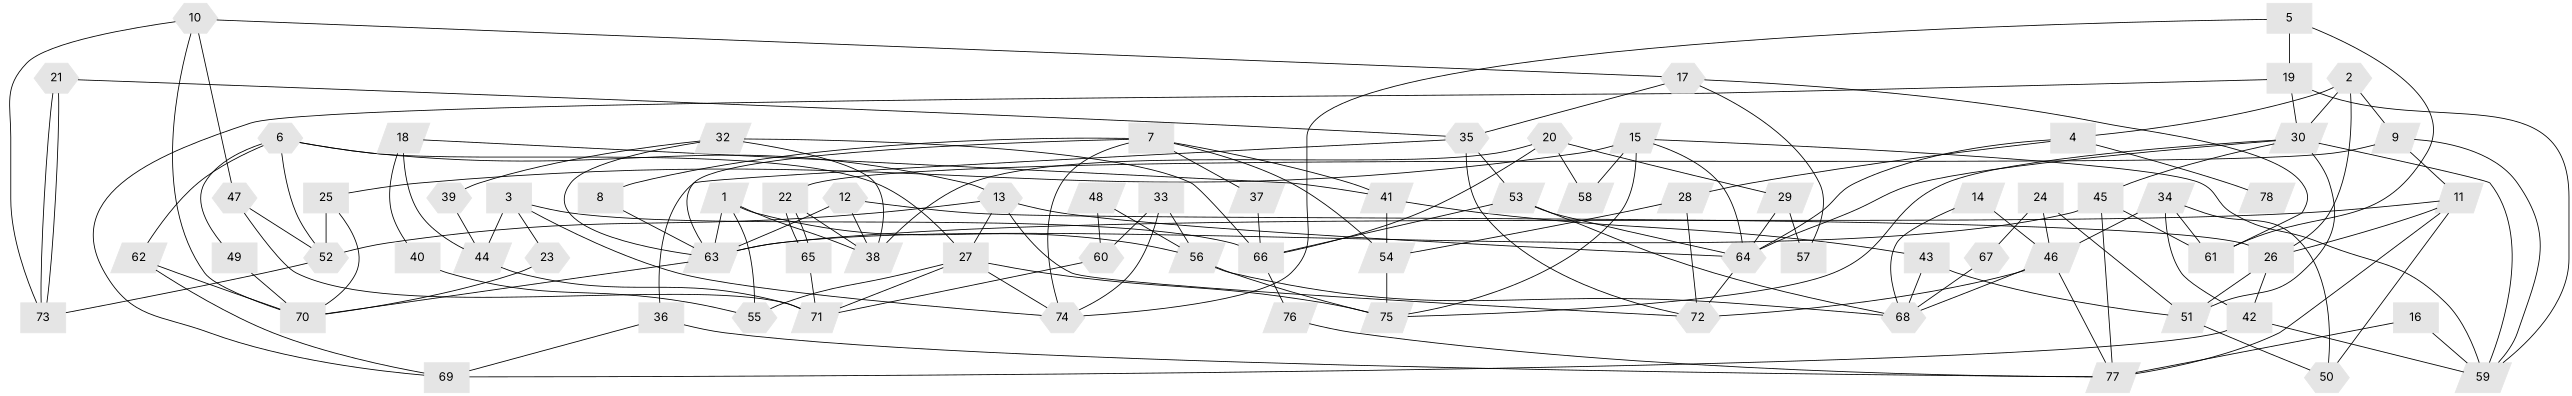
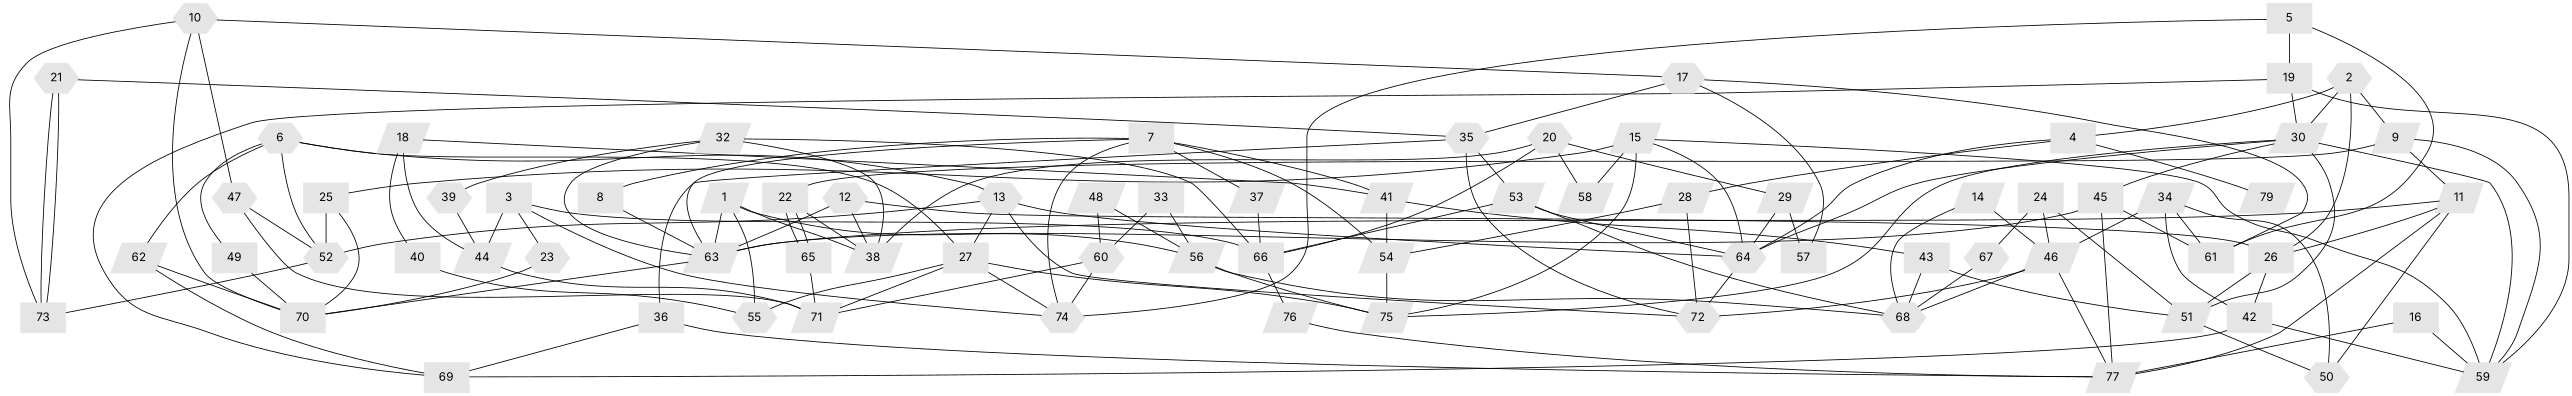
  graph {
    fontname=Inter
    node [color=gray90 fontname=Inter shape=parallelogram style=filled]
    edge [fontname=Inter]
    1
    38
    55 [shape=hexagon]
    56
    63
    68 [shape=hexagon]
    75
    70 [shape=box]
    2 [shape=hexagon]
    4 [shape=box]
    9
    26 [shape=box]
    30
    28
    64 [shape=hexagon]
-   78
+   78 [label=79]
    11
    22 [shape=box]
    59
    51
    42 [shape=box]
    45 [shape=box]
    3 [shape=box]
    23 [shape=hexagon]
    44
    66 [shape=box]
    74 [shape=hexagon]
    71
    76
    54
    72 [shape=hexagon]
    5 [shape=box]
    19 [shape=box]
    61 [shape=box]
    69 [shape=box]
    6 [shape=hexagon]
    13 [shape=hexagon]
    27 [shape=box]
    49 [shape=box]
    52 [shape=hexagon]
    62
    73 [shape=box]
    7 [shape=box]
    8 [shape=box]
    37
    41
    43 [shape=box]
    50 [shape=hexagon]
    77
    65 [shape=box]
    10 [shape=hexagon]
    17 [shape=hexagon]
    47 [shape=hexagon]
    35 [shape=hexagon]
    57 [shape=box]
    12 [shape=hexagon]
    14
    46
    15
    25 [shape=box]
    58
    16 [shape=box]
    36 [shape=box]
    53
    18
    40 [shape=box]
    20 [shape=hexagon]
    29
    21 [shape=hexagon]
    24 [shape=box]
    67 [shape=hexagon]
    32
    39 [shape=hexagon]
    33 [shape=box]
    60 [shape=hexagon]
    34
    48
    1 -- 38
    1 -- 55
    1 -- 56
    1 -- 63
    56 -- 68
    56 -- 75
    63 -- 70
    2 -- 4
    2 -- 9
    2 -- 26
    2 -- 30
    4 -- 28
    4 -- 64
    4 -- 78
    9 -- 11
    9 -- 22
    9 -- 59
    26 -- 51
    26 -- 42
    30 -- 75
    30 -- 64
    30 -- 59
    30 -- 51
    30 -- 45
    28 -- 54
    28 -- 72
    64 -- 72
    11 -- 63
    11 -- 26
    11 -- 50
    11 -- 77
    22 -- 38
    22 -- 65
    22 -- 65
    51 -- 50
    42 -- 59
    42 -- 69
    45 -- 63
    45 -- 61
    45 -- 77
    3 -- 23
    3 -- 44
    3 -- 66
    3 -- 74
    23 -- 70
    44 -- 71
    66 -- 76
    76 -- 77
    54 -- 75
    5 -- 74
    5 -- 19
    5 -- 61
    19 -- 30
    19 -- 59
    19 -- 69
    6 -- 13
    6 -- 27
    6 -- 49
    6 -- 52
    6 -- 62
    13 -- 64
    13 -- 72
    13 -- 27
    13 -- 52
    27 -- 55
    27 -- 75
    27 -- 74
    27 -- 71
    49 -- 70
    52 -- 73
    62 -- 70
    62 -- 69
    7 -- 63
    7 -- 74
    7 -- 54
    7 -- 8
    7 -- 37
    7 -- 41
    8 -- 63
    37 -- 66
    41 -- 54
    41 -- 43
    43 -- 68
    43 -- 51
    65 -- 71
    10 -- 70
    10 -- 73
    10 -- 17
    10 -- 47
    17 -- 61
    17 -- 35
    17 -- 57
    47 -- 71
    47 -- 52
    35 -- 72
    35 -- 36
    35 -- 53
    12 -- 38
    12 -- 63
    12 -- 26
    14 -- 68
    14 -- 46
    46 -- 68
    46 -- 72
    46 -- 77
    15 -- 75
    15 -- 64
    15 -- 59
    15 -- 25
    15 -- 58
    25 -- 70
    25 -- 52
    16 -- 59
    16 -- 77
    36 -- 69
    36 -- 77
    53 -- 68
    53 -- 64
    53 -- 66
    18 -- 44
    18 -- 41
    18 -- 40
    40 -- 55
    20 -- 38
    20 -- 66
    20 -- 58
    20 -- 29
    29 -- 64
    29 -- 57
    21 -- 73
    21 -- 73
    21 -- 35
    24 -- 51
    24 -- 46
    24 -- 67
    67 -- 68
    32 -- 38
    32 -- 63
    32 -- 66
    32 -- 39
    39 -- 44
    33 -- 56
    33 -- 60
-   33 -- 74
+   60 -- 74
    60 -- 71
    34 -- 42
    34 -- 61
    34 -- 50
    34 -- 46
    48 -- 56
    48 -- 60
  }
